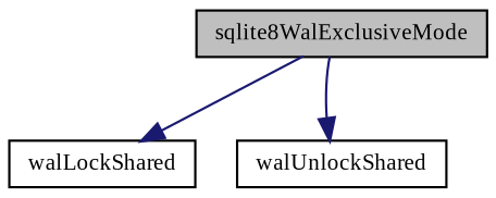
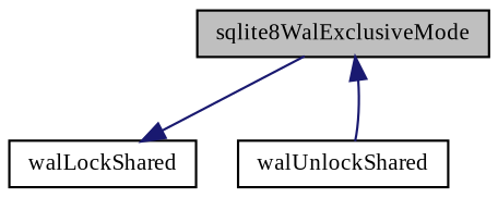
  digraph {
    fontname="Liberation Serif"
    rankdir=TB
    node [color=black fillcolor=white fontname="Liberation Serif" fontsize=10 shape=record style=filled]
    edge [color=midnightblue fontname="Liberation Serif" fontsize=10 labelfontname=FreeSans labelfontsize=10 style=solid]
    n1 [fillcolor=grey75 fontcolor=black height=0.2 label=sqlite8WalExclusiveMode width=0.4]
    n2 [height=0.2 label=walLockShared width=0.4]
    n3 [height=0.2 label=walUnlockShared width=0.4]
    n1 -> n2
-   n1 -> n3
+   n3 -> n1
  }
